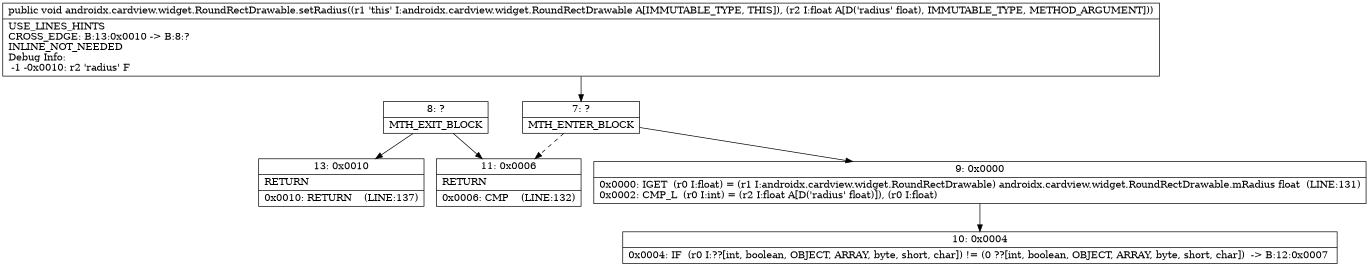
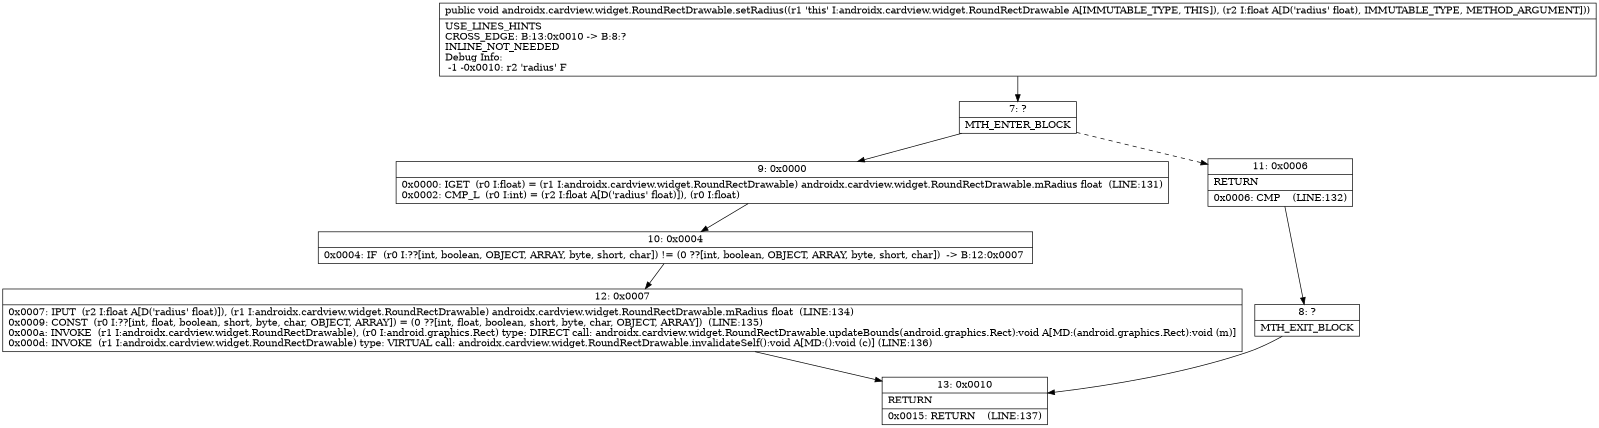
  digraph {
    node [shape=record]
    n1 [label="{7\:\ ?|MTH_ENTER_BLOCK\l}"]
    n2 [label="{9\:\ 0x0000|0x0000: IGET  (r0 I:float) = (r1 I:androidx.cardview.widget.RoundRectDrawable) androidx.cardview.widget.RoundRectDrawable.mRadius float  (LINE:131)\l0x0002: CMP_L  (r0 I:int) = (r2 I:float A[D('radius' float)]), (r0 I:float) \l}"]
    n3 [label="{11\:\ 0x0006|RETURN\l|0x0006: CMP    (LINE:132)\l}"]
    n4 [label="{10\:\ 0x0004|0x0004: IF  (r0 I:??[int, boolean, OBJECT, ARRAY, byte, short, char]) != (0 ??[int, boolean, OBJECT, ARRAY, byte, short, char])  \-\> B:12:0x0007 \l}"]
+   n5 [label="{12\:\ 0x0007|0x0007: IPUT  (r2 I:float A[D('radius' float)]), (r1 I:androidx.cardview.widget.RoundRectDrawable) androidx.cardview.widget.RoundRectDrawable.mRadius float  (LINE:134)\l0x0009: CONST  (r0 I:??[int, float, boolean, short, byte, char, OBJECT, ARRAY]) = (0 ??[int, float, boolean, short, byte, char, OBJECT, ARRAY])  (LINE:135)\l0x000a: INVOKE  (r1 I:androidx.cardview.widget.RoundRectDrawable), (r0 I:android.graphics.Rect) type: DIRECT call: androidx.cardview.widget.RoundRectDrawable.updateBounds(android.graphics.Rect):void A[MD:(android.graphics.Rect):void (m)]\l0x000d: INVOKE  (r1 I:androidx.cardview.widget.RoundRectDrawable) type: VIRTUAL call: androidx.cardview.widget.RoundRectDrawable.invalidateSelf():void A[MD:():void (c)] (LINE:136)\l}"]
    n6 [label="{8\:\ ?|MTH_EXIT_BLOCK\l}"]
-   n7 [label="{13\:\ 0x0010|RETURN\l|0x0010: RETURN    (LINE:137)\l}"]
+   n7 [label="{13\:\ 0x0010|RETURN\l|0x0015: RETURN    (LINE:137)\l}"]
    n8 [label="{public void androidx.cardview.widget.RoundRectDrawable.setRadius((r1 'this' I:androidx.cardview.widget.RoundRectDrawable A[IMMUTABLE_TYPE, THIS]), (r2 I:float A[D('radius' float), IMMUTABLE_TYPE, METHOD_ARGUMENT]))  | USE_LINES_HINTS\lCROSS_EDGE: B:13:0x0010 \-\> B:8:?\lINLINE_NOT_NEEDED\lDebug Info:\l  \-1 \-0x0010: r2 'radius' F\l}"]
    n1 -> n2
    n1 -> n3 [style=dashed]
    n2 -> n4
-   n6 -> n3
+   n3 -> n6
+   n4 -> n5
+   n5 -> n7
    n6 -> n7
    n8 -> n1
  }
